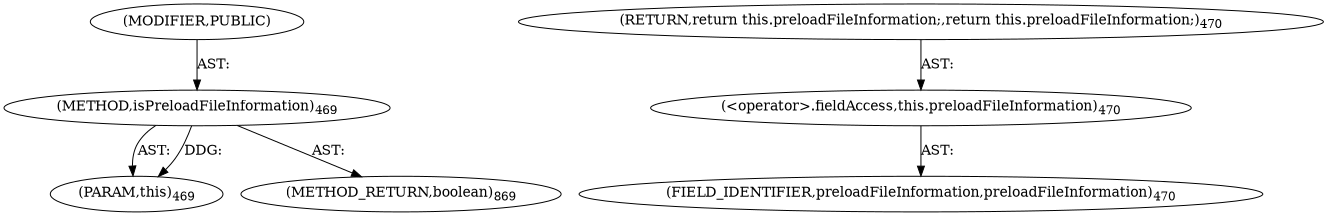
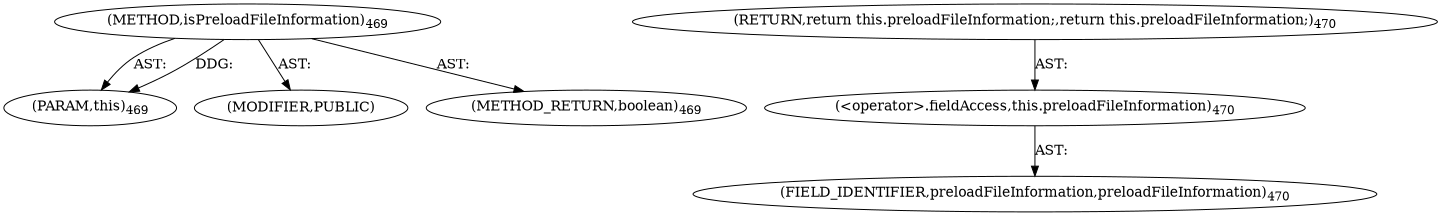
  digraph {
    n1 [label=<(METHOD,isPreloadFileInformation)<SUB>469</SUB>>]
    n2 [label=<(PARAM,this)<SUB>469</SUB>>]
    n3 [label=<(MODIFIER,PUBLIC)>]
-   n4 [label=<(METHOD_RETURN,boolean)<SUB>869</SUB>>]
+   n4 [label=<(METHOD_RETURN,boolean)<SUB>469</SUB>>]
    n5 [label=<(RETURN,return this.preloadFileInformation;,return this.preloadFileInformation;)<SUB>470</SUB>>]
    n6 [label=<(&lt;operator&gt;.fieldAccess,this.preloadFileInformation)<SUB>470</SUB>>]
    n7 [label=<(FIELD_IDENTIFIER,preloadFileInformation,preloadFileInformation)<SUB>470</SUB>>]
    n1 -> n2 [label="AST: "]
    n1 -> n2 [label="DDG: "]
-   n3 -> n1 [label="AST: "]
+   n1 -> n3 [label="AST: "]
    n1 -> n4 [label="AST: "]
    n5 -> n6 [label="AST: "]
    n6 -> n7 [label="AST: "]
  }
